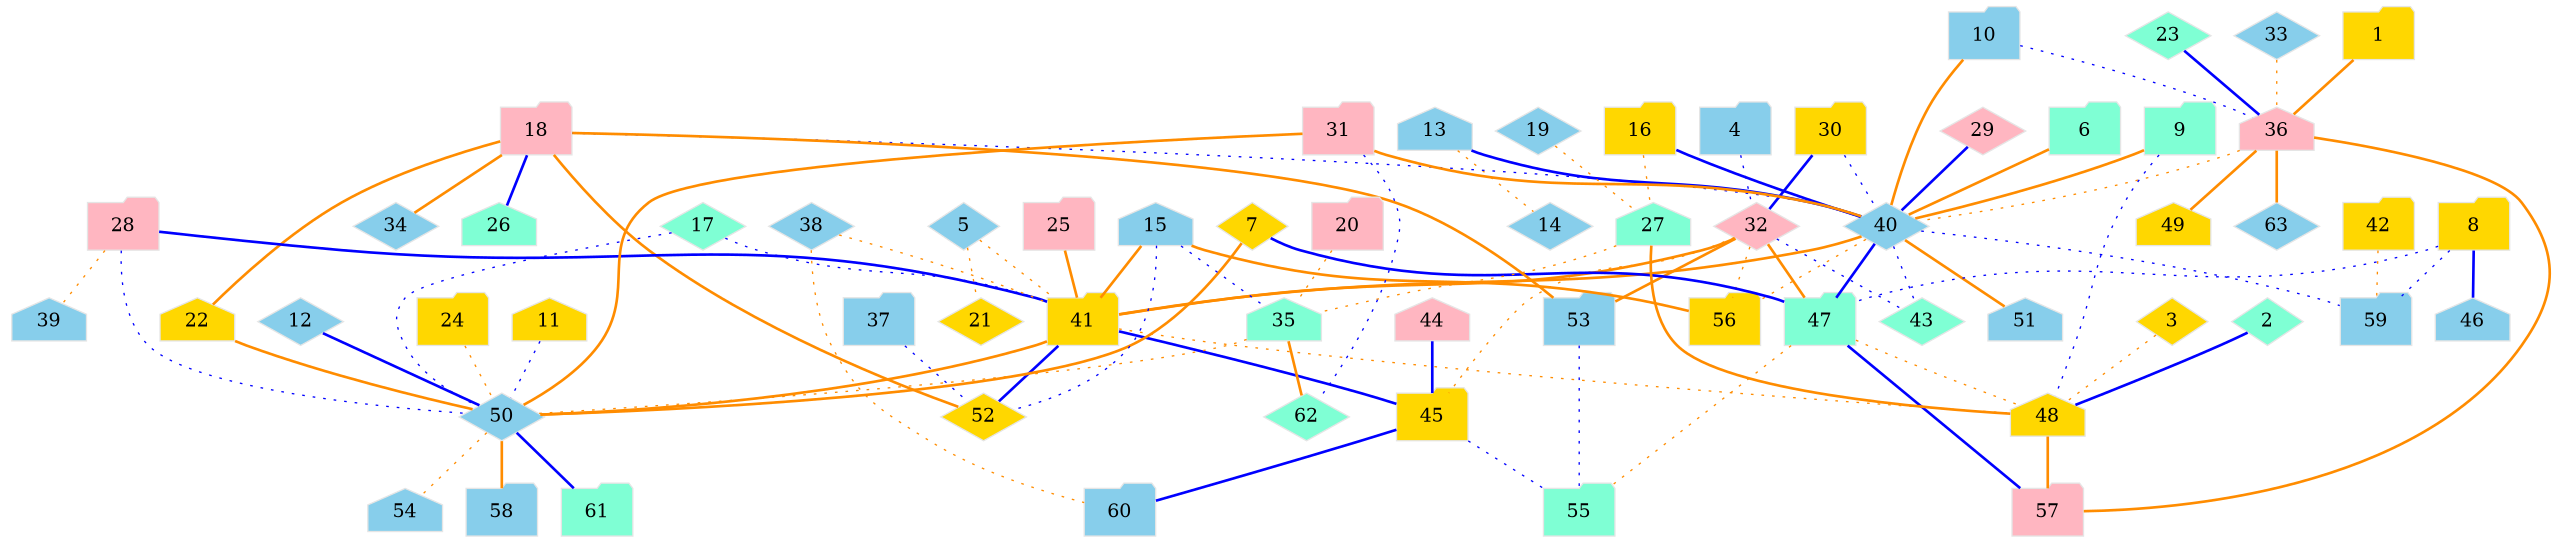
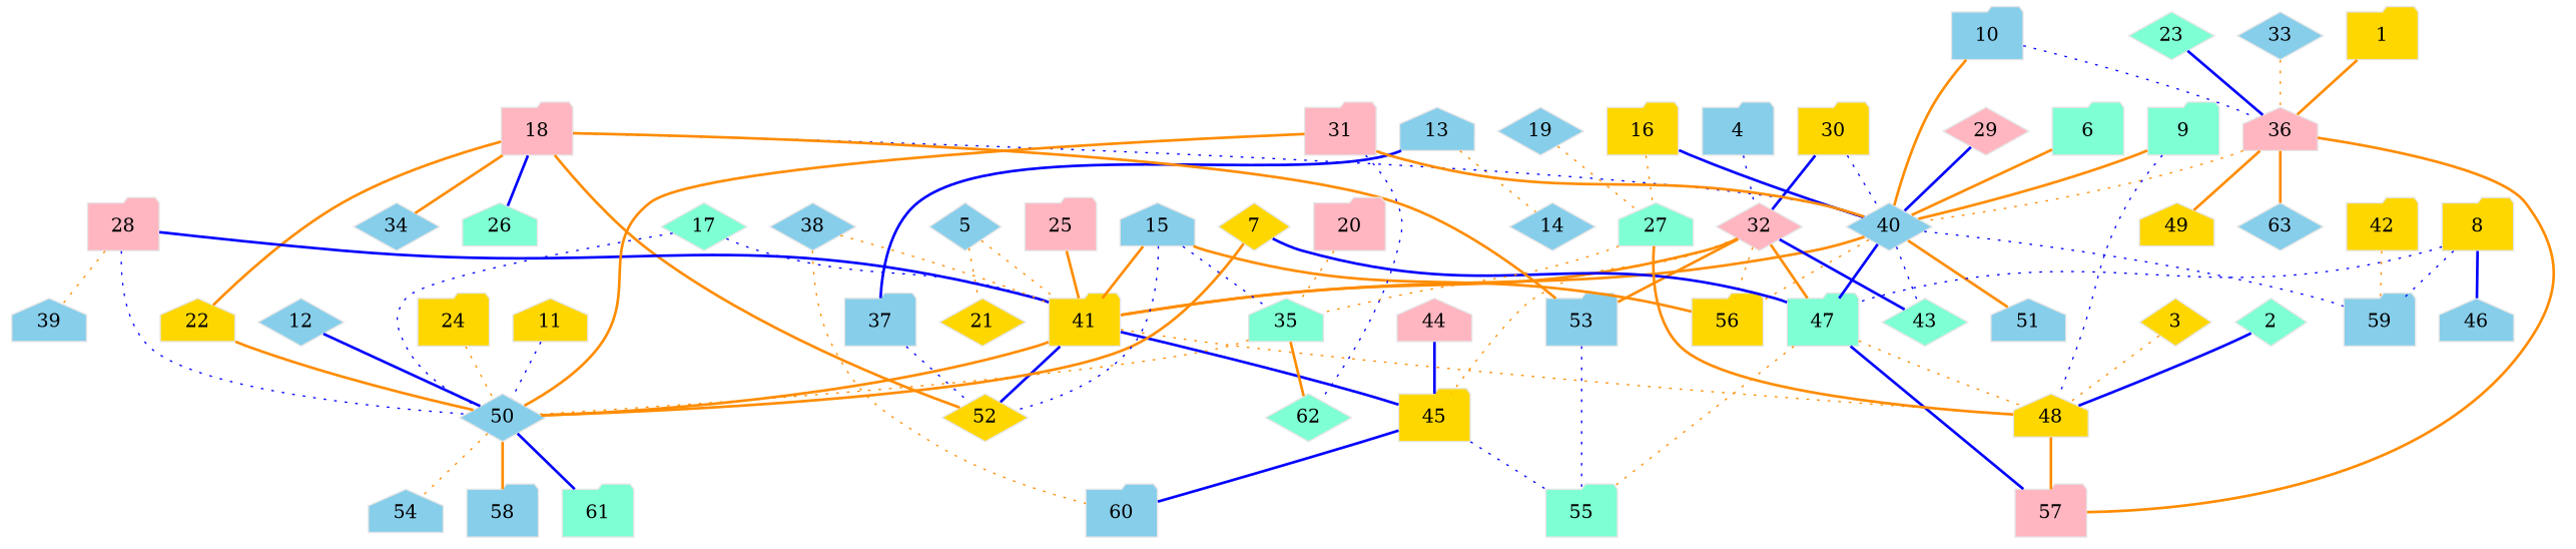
  graph {
    node [color=gray90 fillcolor=skyblue shape=folder style=filled]
    edge [color=darkorange style=bold weight=1.0]
    1 [fillcolor=gold]
    36 [fillcolor=lightpink shape=house]
    40 [shape=diamond]
    49 [fillcolor=gold shape=house]
    57 [fillcolor=lightpink]
    63 [shape=diamond]
    2 [fillcolor=aquamarine shape=diamond]
    48 [fillcolor=gold shape=house]
    3 [fillcolor=gold shape=diamond]
    32 [fillcolor=lightpink shape=diamond]
    4
    41 [fillcolor=gold]
    47 [fillcolor=aquamarine]
    56 [fillcolor=gold]
    53
    43 [fillcolor=aquamarine shape=diamond]
    45 [fillcolor=gold]
    5 [shape=diamond]
    21 [fillcolor=gold shape=diamond]
    50 [shape=diamond]
    52 [fillcolor=gold shape=diamond]
    6 [fillcolor=aquamarine]
    59
    51 [shape=house]
    7 [fillcolor=gold shape=diamond]
    55 [fillcolor=aquamarine]
    54 [shape=house]
    58
    61 [fillcolor=aquamarine]
    8 [fillcolor=gold]
    46 [shape=house]
    9 [fillcolor=aquamarine]
    10
    11 [fillcolor=gold shape=house]
    12 [shape=diamond]
    13 [shape=house]
    14 [shape=diamond]
    15 [shape=house]
    35 [fillcolor=aquamarine shape=house]
    62 [fillcolor=aquamarine shape=diamond]
    16 [fillcolor=gold]
    27 [fillcolor=aquamarine shape=house]
    17 [fillcolor=aquamarine shape=diamond]
    18 [fillcolor=lightpink]
    22 [fillcolor=gold shape=house]
    26 [fillcolor=aquamarine shape=house]
    34 [shape=diamond]
    19 [shape=diamond]
    20 [fillcolor=lightpink]
    23 [fillcolor=aquamarine shape=diamond]
    24 [fillcolor=gold]
    25 [fillcolor=lightpink]
    28 [fillcolor=lightpink]
    39 [shape=house]
    29 [fillcolor=lightpink shape=diamond]
    30 [fillcolor=gold]
    31 [fillcolor=lightpink]
    60
    33 [shape=diamond]
    37
    38 [shape=diamond]
    42 [fillcolor=gold]
    44 [fillcolor=lightpink shape=house]
    1 -- 36
    36 -- 40 [style=dotted]
    36 -- 49
    36 -- 57
    36 -- 63
    40 -- 41
    40 -- 47 [color=blue]
    40 -- 56 [style=dotted]
    40 -- 43 [color=blue style=dotted]
    40 -- 59 [color=blue style=dotted]
    40 -- 51
    2 -- 48 [color=blue]
    48 -- 57
    3 -- 48 [style=dotted]
    32 -- 41
    32 -- 47 [weight=2.0]
    32 -- 56 [style=dotted]
    32 -- 53
-   32 -- 43 [color=blue style=dotted]
+   32 -- 43 [color=blue]
    32 -- 45 [style=dotted]
    4 -- 32 [color=blue style=dotted]
    41 -- 48 [style=dotted]
    41 -- 45 [color=blue]
    41 -- 50
    41 -- 52 [color=blue]
    47 -- 57 [color=blue]
    47 -- 48 [style=dotted]
    47 -- 55 [style=dotted]
    53 -- 55 [color=blue style=dotted]
    45 -- 55 [color=blue style=dotted]
    45 -- 60 [color=blue]
    5 -- 41 [style=dotted]
    5 -- 21 [style=dotted]
    50 -- 54 [style=dotted]
    50 -- 58
    50 -- 61 [color=blue]
    6 -- 40
    7 -- 47 [color=blue]
    7 -- 50
    8 -- 47 [color=blue style=dotted]
    8 -- 59 [color=blue style=dotted]
    8 -- 46 [color=blue]
    9 -- 40
    9 -- 48 [color=blue style=dotted]
    10 -- 36 [color=blue style=dotted]
    10 -- 40
    11 -- 50 [color=blue style=dotted]
    12 -- 50 [color=blue]
-   13 -- 40 [color=blue]
+   13 -- 37 [color=blue]
    13 -- 14 [style=dotted]
    15 -- 41
    15 -- 56
    15 -- 52 [color=blue style=dotted]
    15 -- 35 [color=blue style=dotted]
    35 -- 50 [style=dotted]
    35 -- 62
    16 -- 40 [color=blue]
    16 -- 27 [style=dotted]
    27 -- 48
    27 -- 35 [style=dotted weight=2.0]
    17 -- 41 [color=blue style=dotted]
    17 -- 50 [color=blue style=dotted]
    18 -- 40 [color=blue style=dotted]
    18 -- 53
    18 -- 52
    18 -- 22
    18 -- 26 [color=blue]
    18 -- 34
    22 -- 50
    19 -- 27 [style=dotted]
    20 -- 35 [style=dotted]
    23 -- 36 [color=blue]
    24 -- 50 [style=dotted]
    25 -- 41
    28 -- 41 [color=blue]
    28 -- 50 [color=blue style=dotted]
    28 -- 39 [style=dotted]
    29 -- 40 [color=blue]
    30 -- 40 [color=blue style=dotted]
    30 -- 32 [color=blue]
    31 -- 40
    31 -- 50
    31 -- 62 [color=blue style=dotted]
    33 -- 36 [style=dotted]
    37 -- 52 [color=blue style=dotted]
    38 -- 41 [style=dotted]
    38 -- 60 [style=dotted]
    42 -- 59 [style=dotted]
    44 -- 45 [color=blue]
  }
